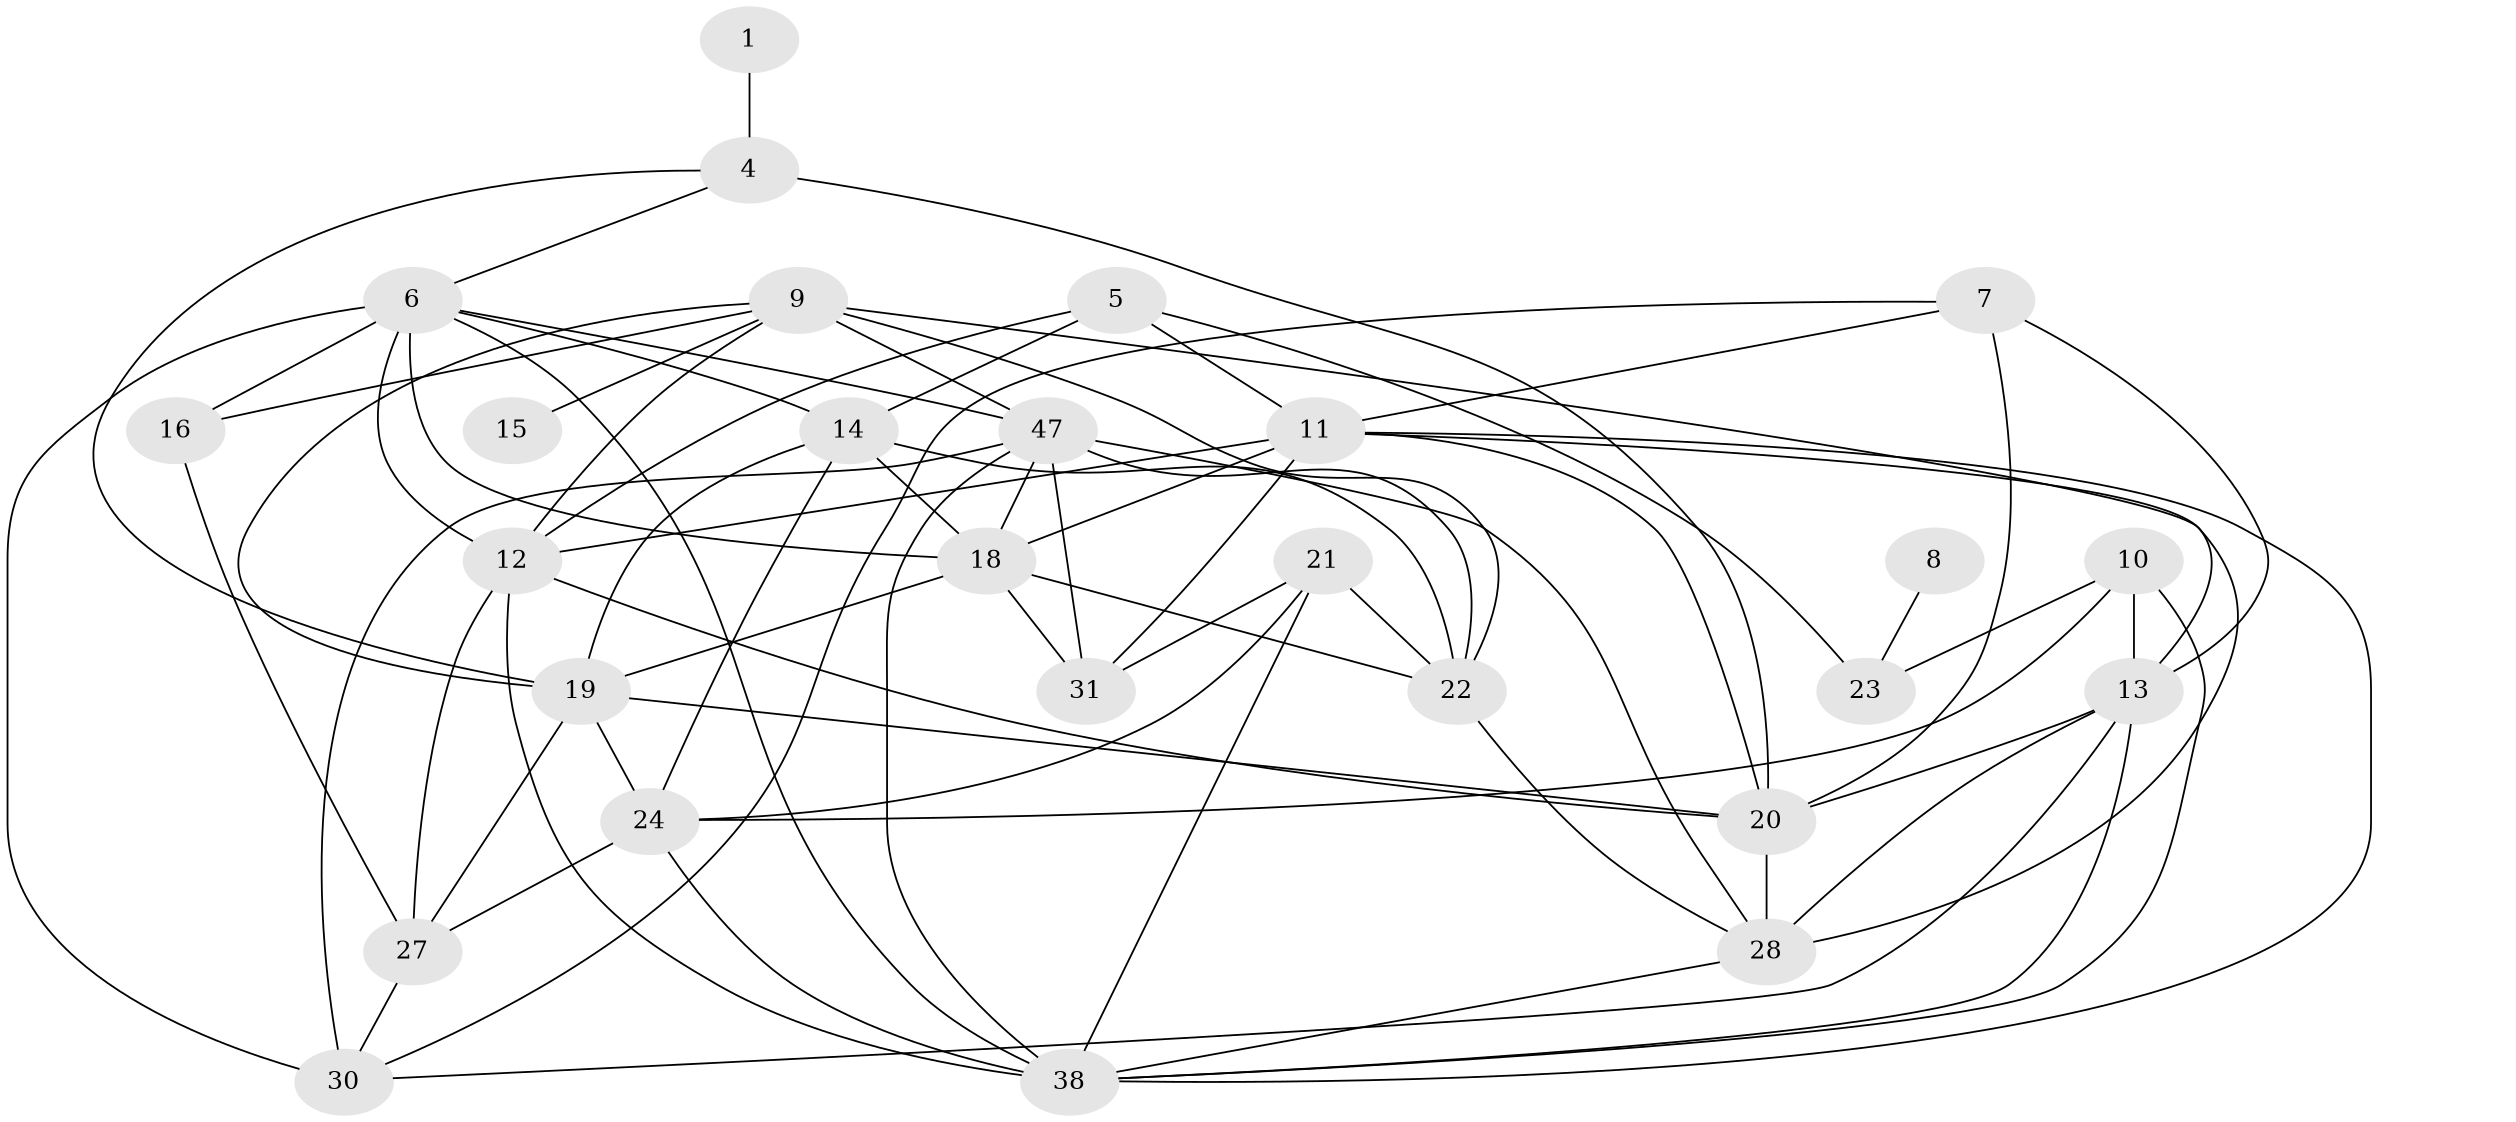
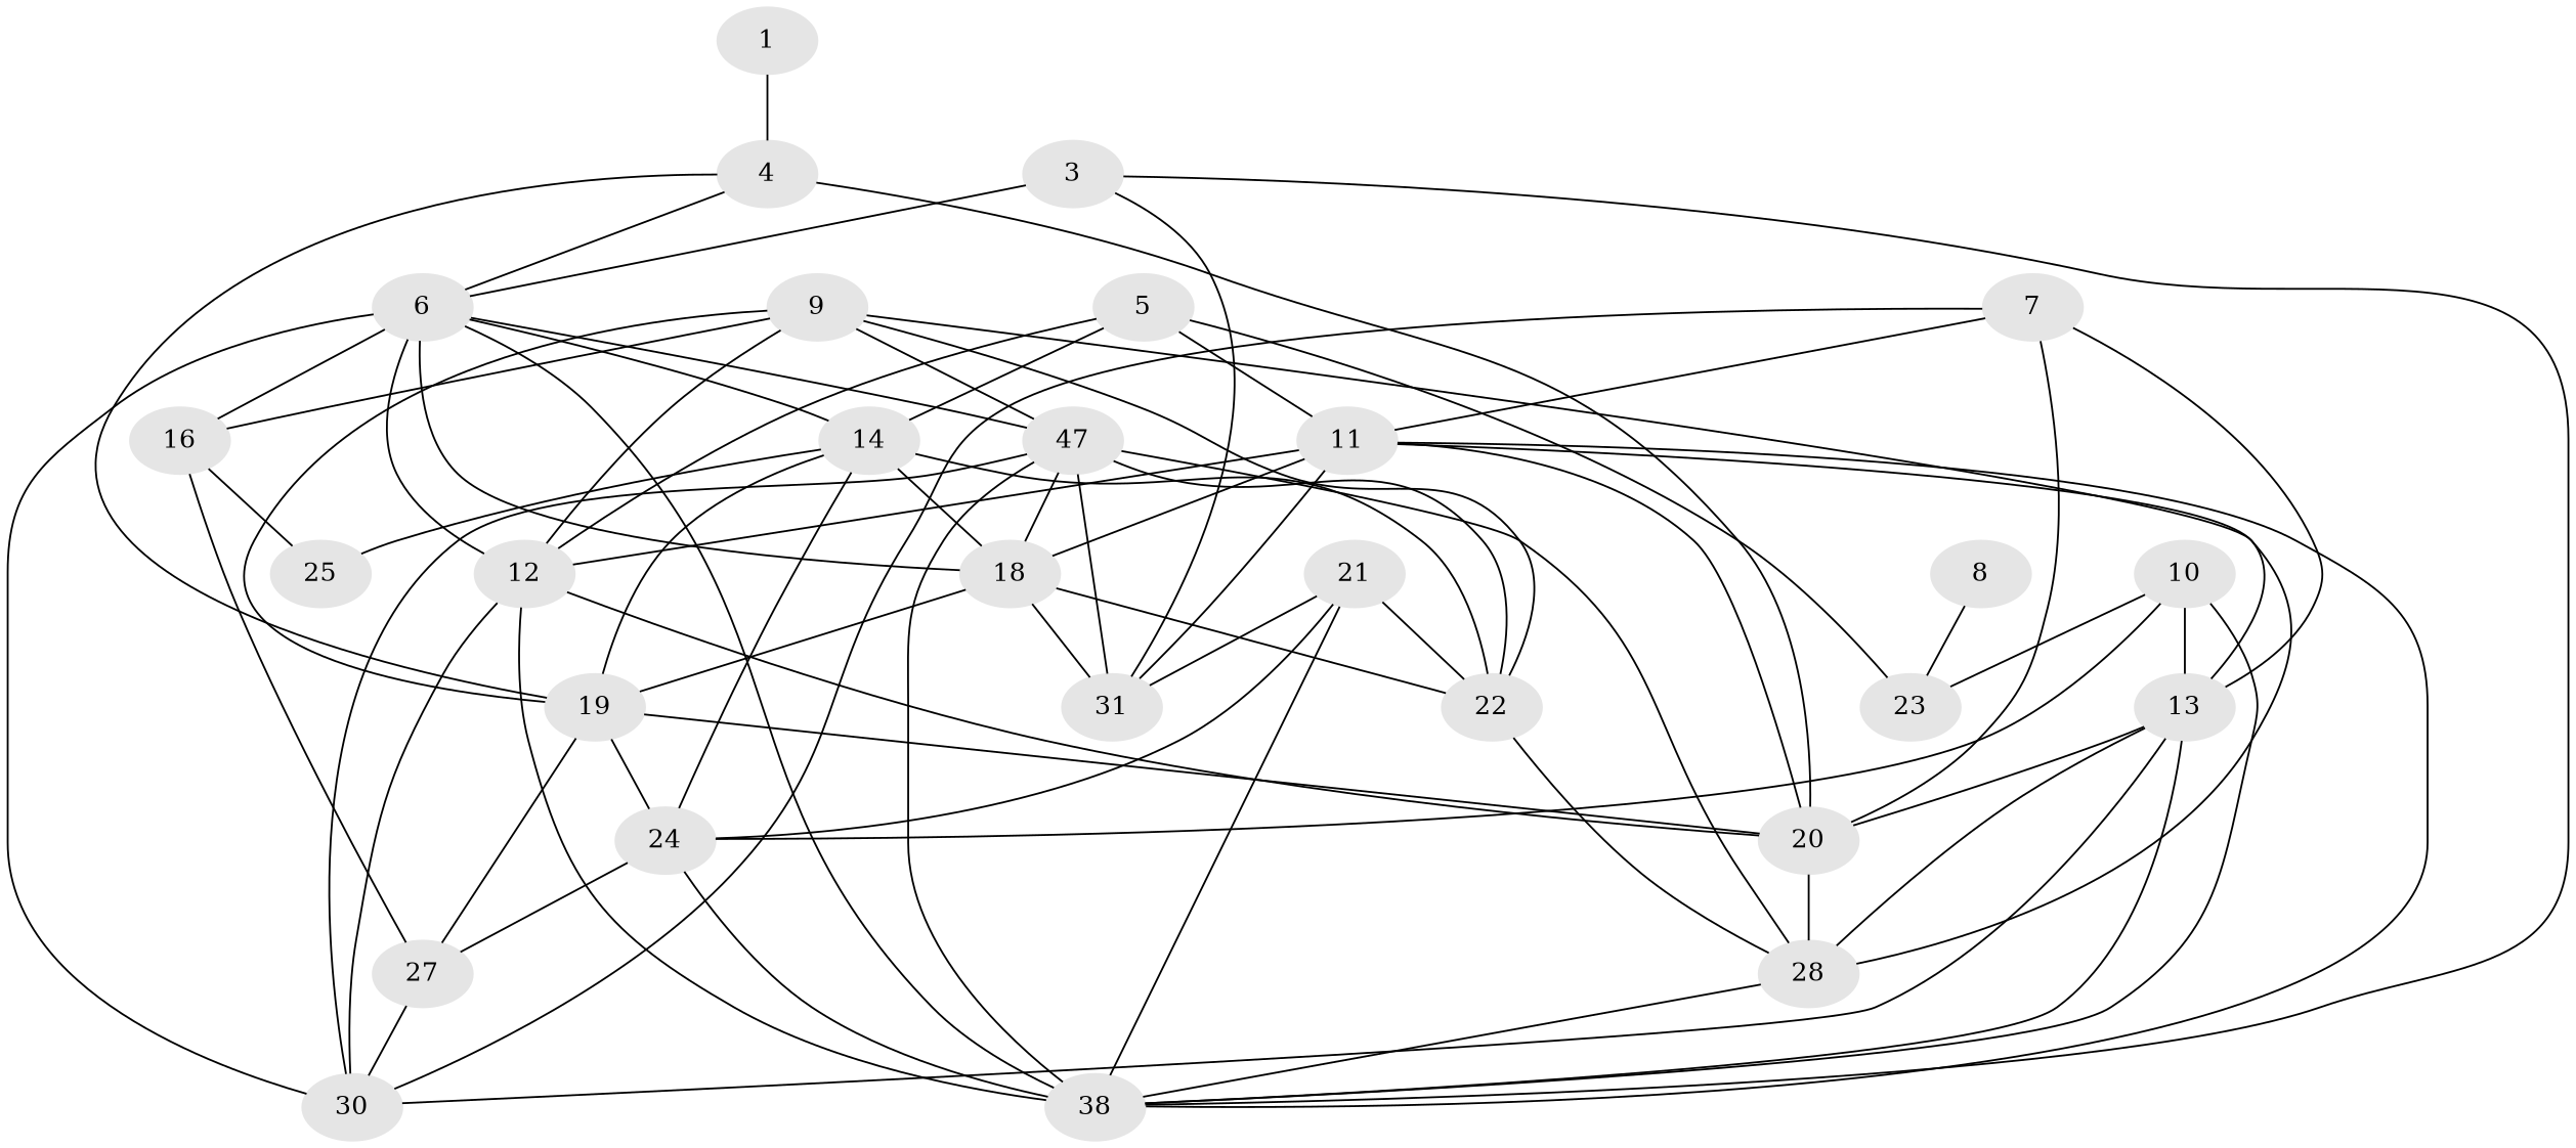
  graph {
    node [color=gray90 style=filled]
    edge [weight=1.0]
    1
    4
    9
    19
    12
    16
    n7 [label=47]
    13
-   15
    22
+   3
    6
    31
    n14 [label=38]
    14
    30
    18
    20
    24
    27
    28
    5
    11
    23
+   25
    7
    8
    10
    21
    1 -- 4 [weight=2.0]
    4 -- 19
    4 -- 6
    4 -- 20 [weight=2.0]
    9 -- 19
    9 -- 12
    9 -- 16
    9 -- n7 [weight=2.0]
    9 -- 13
-   9 -- 15
    9 -- 22
    19 -- 20
    19 -- 24 [weight=2.0]
    19 -- 27
    12 -- n14
-   12 -- 27
+   12 -- 30
    12 -- 20
    16 -- 27
+   16 -- 25
    n7 -- 22
    n7 -- 31
    n7 -- n14
    n7 -- 30
    n7 -- 18
    n7 -- 28
    13 -- n14
    13 -- 30
    13 -- 20
    13 -- 28
    22 -- 28
+   3 -- 6 [weight=2.0]
+   3 -- 31
+   3 -- n14
    6 -- 12 [weight=4.0]
    6 -- 16 [weight=3.0]
    6 -- n7
    6 -- n14 [weight=3.0]
    6 -- 14
    6 -- 30
    6 -- 18
    14 -- 19
    14 -- 22
    14 -- 18
    14 -- 24
+   14 -- 25
    18 -- 19
    18 -- 22
    18 -- 31 [weight=3.0]
    20 -- 28
    24 -- n14
    24 -- 27
    27 -- 30
    28 -- n14
    5 -- 12
    5 -- 14
    5 -- 11 [weight=2.0]
    5 -- 23
    11 -- 12 [weight=2.0]
    11 -- 31
    11 -- n14
    11 -- 18
    11 -- 20
    11 -- 28 [weight=2.0]
    7 -- 13
    7 -- 30
    7 -- 20
    7 -- 11
    8 -- 23
    10 -- 13
    10 -- n14
    10 -- 24
    10 -- 23
    21 -- 22
    21 -- 31
    21 -- n14
    21 -- 24
  }
